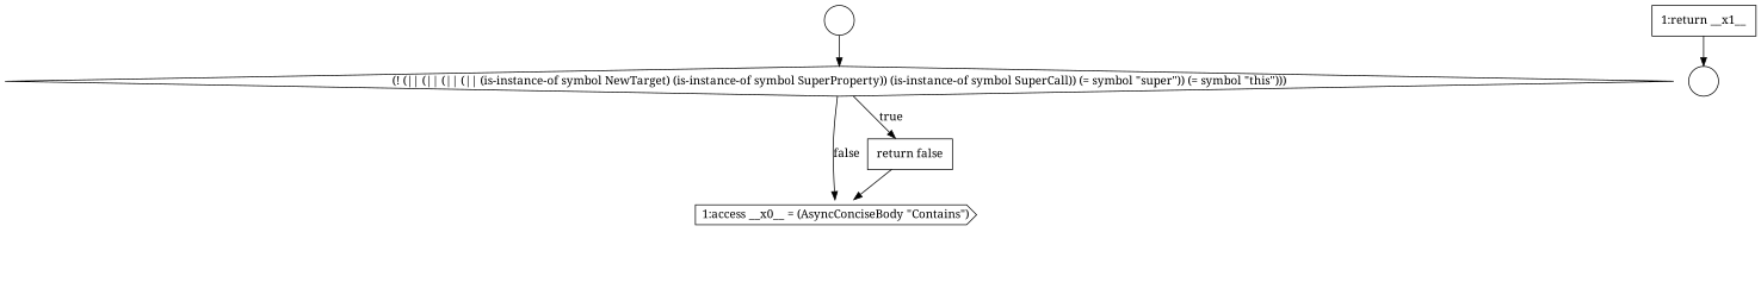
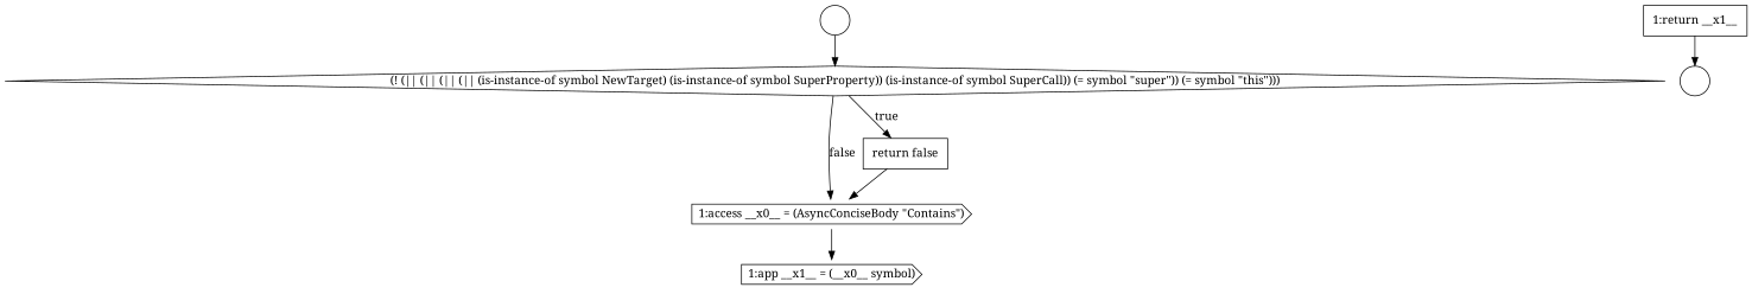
  digraph {
    fontname="Noto Serif"
    node [color=black fillcolor=white fontname="Noto Serif" shape=cds style=filled]
    edge [color=black fontname="Noto Serif"]
    n1 [label=<<font color="black">1:access __x0__ = (AsyncConciseBody &quot;Contains&quot;)</font>>]
+   n2 [label=<<font color="black">1:app __x1__ = (__x0__ symbol)</font>>]
    n3 [label=<<font color="black">     <table border="0" cellborder="1" cellspacing="0" cellpadding="10">       <tr><td align="left">1:return __x1__</td></tr>     </table>   </font>> margin=0 shape=none]
    n4 [label=" " shape=circle]
    n5 [label=<<font color="black">     <table border="0" cellborder="1" cellspacing="0" cellpadding="10">       <tr><td align="left">return false</td></tr>     </table>   </font>> margin=0 shape=none]
    n6 [label=<<font color="black">(! (|| (|| (|| (|| (is-instance-of symbol NewTarget) (is-instance-of symbol SuperProperty)) (is-instance-of symbol SuperCall)) (= symbol &quot;super&quot;)) (= symbol &quot;this&quot;)))</font>> shape=diamond]
    n7 [label=" " shape=circle]
+   n1 -> n2
    n3 -> n4
    n5 -> n1
    n6 -> n1 [label=<<font color="black">false</font>>]
    n6 -> n5 [label=<<font color="black">true</font>>]
    n7 -> n6
  }
